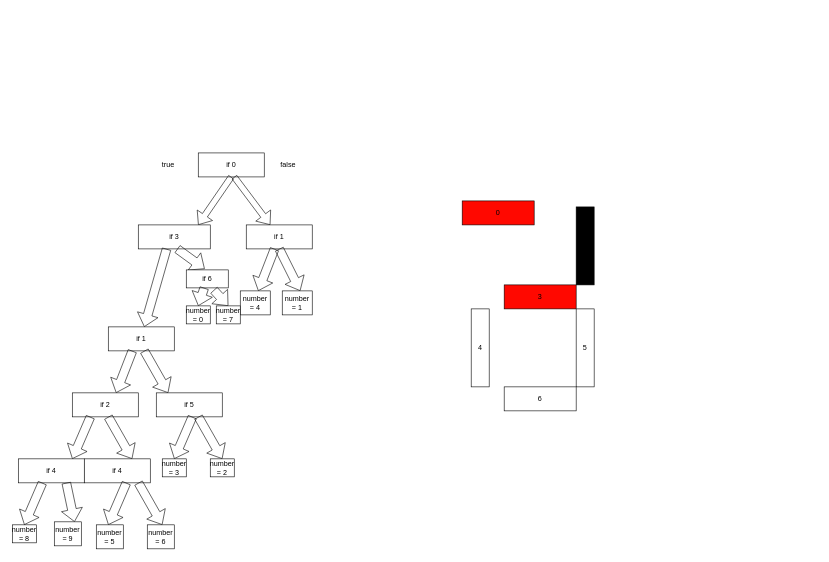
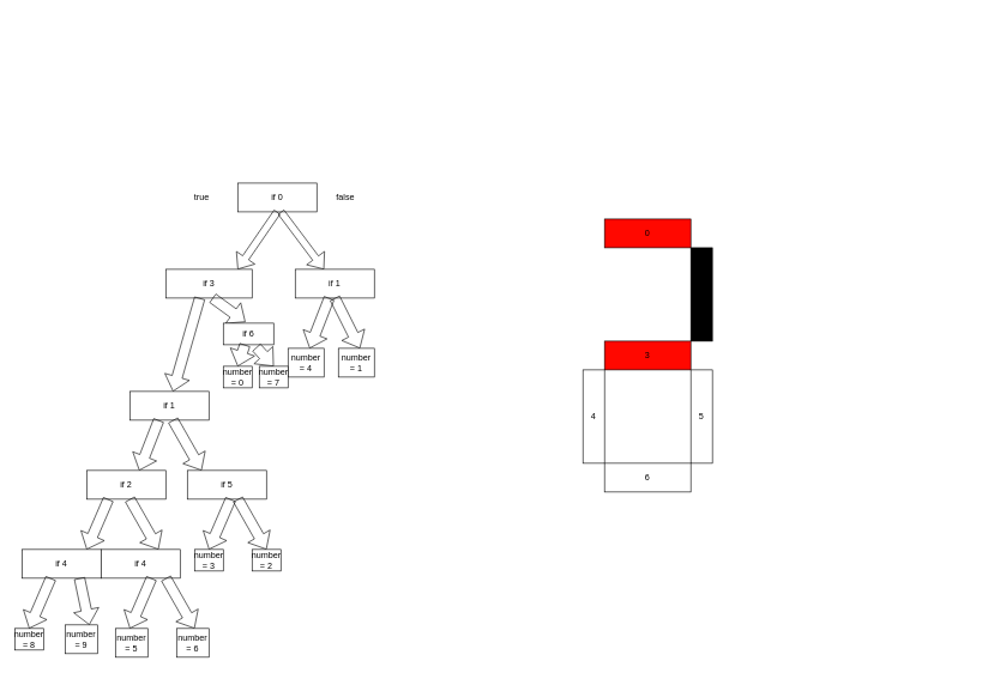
  <mxCell id="0" />
  <mxCell id="1" parent="0" />
- <mxCell id="2" value="0" style="rounded=0;whiteSpace=wrap;html=1;fillColor=#FF0800;" vertex="1" parent="1"><mxGeometry x="770" y="334" width="120" height="40" as="geometry" /></mxCell>
+ <mxCell id="2" value="0" style="rounded=0;whiteSpace=wrap;html=1;fillColor=#FF0800;" vertex="1" parent="1"><mxGeometry x="840" y="304" width="120" height="40" as="geometry" /></mxCell>
  <mxCell id="3" value="7" style="rounded=0;whiteSpace=wrap;html=1;fillColor=#000000;" vertex="1" parent="1"><mxGeometry x="960" y="344" width="30" height="130" as="geometry" /></mxCell>
  <mxCell id="4" value="3" style="rounded=0;whiteSpace=wrap;html=1;fillColor=#FF0800;strokeColor=#000000;" vertex="1" parent="1"><mxGeometry x="840" y="474" width="120" height="40" as="geometry" /></mxCell>
- <mxCell id="5" value="4" style="rounded=0;whiteSpace=wrap;html=1;" vertex="1" parent="1"><mxGeometry x="785" y="514" width="30" height="130" as="geometry" /></mxCell>
+ <mxCell id="5" value="4" style="rounded=0;whiteSpace=wrap;html=1;" vertex="1" parent="1"><mxGeometry x="810" y="514" width="30" height="130" as="geometry" /></mxCell>
  <mxCell id="6" value="5" style="rounded=0;whiteSpace=wrap;html=1;" vertex="1" parent="1"><mxGeometry x="960" y="514" width="30" height="130" as="geometry" /></mxCell>
  <mxCell id="7" value="6" style="rounded=0;whiteSpace=wrap;html=1;" vertex="1" parent="1"><mxGeometry x="840" y="644" width="120" height="40" as="geometry" /></mxCell>
  <mxCell id="8" value="if 0" style="rounded=0;whiteSpace=wrap;html=1;" vertex="1" parent="1"><mxGeometry x="330" y="254" width="110" height="40" as="geometry" /></mxCell>
  <mxCell id="9" value="" style="shape=flexArrow;endArrow=classic;html=1;rounded=0;" edge="1" parent="1"><mxGeometry width="50" height="50" relative="1" as="geometry"><mxPoint x="390" y="294" as="sourcePoint" /><mxPoint x="450" y="374" as="targetPoint" /></mxGeometry></mxCell>
  <mxCell id="10" value="" style="shape=flexArrow;endArrow=classic;html=1;rounded=0;exitX=0.5;exitY=1;exitDx=0;exitDy=0;" edge="1" parent="1" source="8"><mxGeometry width="50" height="50" relative="1" as="geometry"><mxPoint x="380" y="304" as="sourcePoint" /><mxPoint x="330" y="374" as="targetPoint" /></mxGeometry></mxCell>
  <mxCell id="11" value="if 1" style="rounded=0;whiteSpace=wrap;html=1;" vertex="1" parent="1"><mxGeometry x="410" y="374" width="110" height="40" as="geometry" /></mxCell>
  <mxCell id="12" value="if 3" style="rounded=0;whiteSpace=wrap;html=1;" vertex="1" parent="1"><mxGeometry x="230" y="374" width="120" height="40" as="geometry" /></mxCell>
  <mxCell id="13" value="false" style="text;html=1;strokeColor=none;fillColor=none;align=center;verticalAlign=middle;whiteSpace=wrap;rounded=0;" vertex="1" parent="1"><mxGeometry x="450" y="259" width="60" height="30" as="geometry" /></mxCell>
  <mxCell id="14" value="true" style="text;html=1;strokeColor=none;fillColor=none;align=center;verticalAlign=middle;whiteSpace=wrap;rounded=0;" vertex="1" parent="1"><mxGeometry x="250" y="259" width="60" height="30" as="geometry" /></mxCell>
  <mxCell id="15" value="" style="shape=flexArrow;endArrow=classic;html=1;rounded=0;width=14.483;endSize=6.517;" edge="1" parent="1" source="11"><mxGeometry width="50" height="50" relative="1" as="geometry"><mxPoint x="400" y="304" as="sourcePoint" /><mxPoint x="430" y="484" as="targetPoint" /></mxGeometry></mxCell>
  <mxCell id="16" value="number = 4" style="rounded=0;whiteSpace=wrap;html=1;" vertex="1" parent="1"><mxGeometry x="400" y="484" width="50" height="40" as="geometry" /></mxCell>
  <mxCell id="17" value="" style="shape=flexArrow;endArrow=classic;html=1;rounded=0;width=14.483;endSize=6.517;exitX=0.5;exitY=1;exitDx=0;exitDy=0;" edge="1" parent="1" source="11"><mxGeometry width="50" height="50" relative="1" as="geometry"><mxPoint x="467.222" y="424" as="sourcePoint" /><mxPoint x="500" y="484" as="targetPoint" /></mxGeometry></mxCell>
  <mxCell id="18" value="number = 1" style="rounded=0;whiteSpace=wrap;html=1;" vertex="1" parent="1"><mxGeometry x="470" y="484" width="50" height="40" as="geometry" /></mxCell>
  <mxCell id="19" value="" style="shape=flexArrow;endArrow=classic;html=1;rounded=0;width=14.483;endSize=6.517;" edge="1" parent="1"><mxGeometry width="50" height="50" relative="1" as="geometry"><mxPoint x="277.222" y="414" as="sourcePoint" /><mxPoint x="240" y="544" as="targetPoint" /></mxGeometry></mxCell>
  <mxCell id="20" value="" style="shape=flexArrow;endArrow=classic;html=1;rounded=0;width=14.483;endSize=6.517;exitX=0.5;exitY=1;exitDx=0;exitDy=0;entryX=0.439;entryY=-0.057;entryDx=0;entryDy=0;entryPerimeter=0;" edge="1" parent="1" target="21"><mxGeometry width="50" height="50" relative="1" as="geometry"><mxPoint x="295" y="414" as="sourcePoint" /><mxPoint x="330" y="484" as="targetPoint" /></mxGeometry></mxCell>
  <mxCell id="21" value="if 6" style="rounded=0;whiteSpace=wrap;html=1;" vertex="1" parent="1"><mxGeometry x="310" y="449" width="70" height="30" as="geometry" /></mxCell>
  <mxCell id="22" value="" style="shape=flexArrow;endArrow=classic;html=1;rounded=0;width=14.483;endSize=6.517;exitX=0.656;exitY=1.121;exitDx=0;exitDy=0;exitPerimeter=0;" edge="1" parent="1" source="21"><mxGeometry width="50" height="50" relative="1" as="geometry"><mxPoint x="305" y="389" as="sourcePoint" /><mxPoint x="380" y="509" as="targetPoint" /></mxGeometry></mxCell>
  <mxCell id="23" value="" style="shape=flexArrow;endArrow=classic;html=1;rounded=0;width=14.483;endSize=6.517;" edge="1" parent="1" source="21"><mxGeometry width="50" height="50" relative="1" as="geometry"><mxPoint x="365.92" y="492.63" as="sourcePoint" /><mxPoint x="330" y="509" as="targetPoint" /></mxGeometry></mxCell>
  <mxCell id="24" value="number = 7" style="rounded=0;whiteSpace=wrap;html=1;" vertex="1" parent="1"><mxGeometry x="360" y="509" width="40" height="30" as="geometry" /></mxCell>
  <mxCell id="25" value="number = 0" style="rounded=0;whiteSpace=wrap;html=1;" vertex="1" parent="1"><mxGeometry x="310" y="509" width="40" height="30" as="geometry" /></mxCell>
  <mxCell id="26" value="" style="shape=image;verticalLabelPosition=bottom;labelBackgroundColor=default;verticalAlign=top;aspect=fixed;imageAspect=0;image=https://electronics-fun.com/wp-content/uploads/2020/11/Seven-segment-display.png;" vertex="1" parent="1"><mxGeometry x="840" y="20" width="520" height="274" as="geometry" /></mxCell>
  <mxCell id="27" value="if 1" style="rounded=0;whiteSpace=wrap;html=1;" vertex="1" parent="1"><mxGeometry x="180" y="544" width="110" height="40" as="geometry" /></mxCell>
  <mxCell id="28" value="" style="shape=flexArrow;endArrow=classic;html=1;rounded=0;width=14.483;endSize=6.517;" edge="1" parent="1"><mxGeometry width="50" height="50" relative="1" as="geometry"><mxPoint x="220.222" y="584" as="sourcePoint" /><mxPoint x="193" y="654" as="targetPoint" /></mxGeometry></mxCell>
  <mxCell id="29" value="" style="shape=flexArrow;endArrow=classic;html=1;rounded=0;width=14.483;endSize=6.517;" edge="1" parent="1"><mxGeometry width="50" height="50" relative="1" as="geometry"><mxPoint x="240.002" y="584" as="sourcePoint" /><mxPoint x="279.78" y="654" as="targetPoint" /></mxGeometry></mxCell>
  <mxCell id="30" value="if 5" style="rounded=0;whiteSpace=wrap;html=1;" vertex="1" parent="1"><mxGeometry x="260" y="654" width="110" height="40" as="geometry" /></mxCell>
  <mxCell id="31" value="" style="shape=flexArrow;endArrow=classic;html=1;rounded=0;width=14.483;endSize=6.517;" edge="1" parent="1"><mxGeometry width="50" height="50" relative="1" as="geometry"><mxPoint x="330.222" y="694" as="sourcePoint" /><mxPoint x="370" y="764" as="targetPoint" /></mxGeometry></mxCell>
  <mxCell id="32" value="" style="shape=flexArrow;endArrow=classic;html=1;rounded=0;width=14.483;endSize=6.517;" edge="1" parent="1"><mxGeometry width="50" height="50" relative="1" as="geometry"><mxPoint x="320.222" y="694" as="sourcePoint" /><mxPoint x="290" y="764" as="targetPoint" /></mxGeometry></mxCell>
  <mxCell id="33" value="number = 3" style="rounded=0;whiteSpace=wrap;html=1;" vertex="1" parent="1"><mxGeometry x="270" y="764" width="40" height="30" as="geometry" /></mxCell>
  <mxCell id="34" value="number = 2" style="rounded=0;whiteSpace=wrap;html=1;" vertex="1" parent="1"><mxGeometry x="350" y="764" width="40" height="30" as="geometry" /></mxCell>
  <mxCell id="35" value="if 2" style="rounded=0;whiteSpace=wrap;html=1;" vertex="1" parent="1"><mxGeometry x="120" y="654" width="110" height="40" as="geometry" /></mxCell>
  <mxCell id="36" value="" style="shape=flexArrow;endArrow=classic;html=1;rounded=0;width=14.483;endSize=6.517;" edge="1" parent="1"><mxGeometry width="50" height="50" relative="1" as="geometry"><mxPoint x="150.222" y="694" as="sourcePoint" /><mxPoint x="120" y="764" as="targetPoint" /></mxGeometry></mxCell>
  <mxCell id="37" value="" style="shape=flexArrow;endArrow=classic;html=1;rounded=0;width=14.483;endSize=6.517;" edge="1" parent="1"><mxGeometry width="50" height="50" relative="1" as="geometry"><mxPoint x="180.002" y="694" as="sourcePoint" /><mxPoint x="219.78" y="764" as="targetPoint" /></mxGeometry></mxCell>
  <mxCell id="38" value="if 4" style="rounded=0;whiteSpace=wrap;html=1;" vertex="1" parent="1"><mxGeometry x="30" y="764" width="110" height="40" as="geometry" /></mxCell>
  <mxCell id="39" value="" style="shape=flexArrow;endArrow=classic;html=1;rounded=0;width=14.483;endSize=6.517;entryX=0;entryY=0.25;entryDx=0;entryDy=0;" edge="1" parent="1" target="40"><mxGeometry width="50" height="50" relative="1" as="geometry"><mxPoint x="110.002" y="804" as="sourcePoint" /><mxPoint x="149.78" y="874" as="targetPoint" /></mxGeometry></mxCell>
  <mxCell id="40" value="number = 9" style="rounded=0;whiteSpace=wrap;html=1;direction=south;" vertex="1" parent="1"><mxGeometry x="90" y="869" width="45" height="40" as="geometry" /></mxCell>
  <mxCell id="41" value="number = 8" style="rounded=0;whiteSpace=wrap;html=1;" vertex="1" parent="1"><mxGeometry x="20" y="874" width="40" height="30" as="geometry" /></mxCell>
  <mxCell id="42" value="" style="shape=flexArrow;endArrow=classic;html=1;rounded=0;width=14.483;endSize=6.517;" edge="1" parent="1"><mxGeometry width="50" height="50" relative="1" as="geometry"><mxPoint x="70.222" y="804" as="sourcePoint" /><mxPoint x="40" y="874" as="targetPoint" /></mxGeometry></mxCell>
  <mxCell id="43" value="if 4" style="rounded=0;whiteSpace=wrap;html=1;" vertex="1" parent="1"><mxGeometry x="140" y="764" width="110" height="40" as="geometry" /></mxCell>
  <mxCell id="44" value="" style="shape=flexArrow;endArrow=classic;html=1;rounded=0;width=14.483;endSize=6.517;" edge="1" parent="1"><mxGeometry width="50" height="50" relative="1" as="geometry"><mxPoint x="230.222" y="804" as="sourcePoint" /><mxPoint x="270" y="874" as="targetPoint" /></mxGeometry></mxCell>
  <mxCell id="45" value="" style="shape=flexArrow;endArrow=classic;html=1;rounded=0;width=14.483;endSize=6.517;" edge="1" parent="1"><mxGeometry width="50" height="50" relative="1" as="geometry"><mxPoint x="210.222" y="804" as="sourcePoint" /><mxPoint x="180" y="874" as="targetPoint" /></mxGeometry></mxCell>
  <mxCell id="46" value="number = 5" style="rounded=0;whiteSpace=wrap;html=1;direction=south;" vertex="1" parent="1"><mxGeometry x="160" y="874" width="45" height="40" as="geometry" /></mxCell>
  <mxCell id="47" value="number = 6" style="rounded=0;whiteSpace=wrap;html=1;direction=south;" vertex="1" parent="1"><mxGeometry x="245" y="874" width="45" height="40" as="geometry" /></mxCell>
